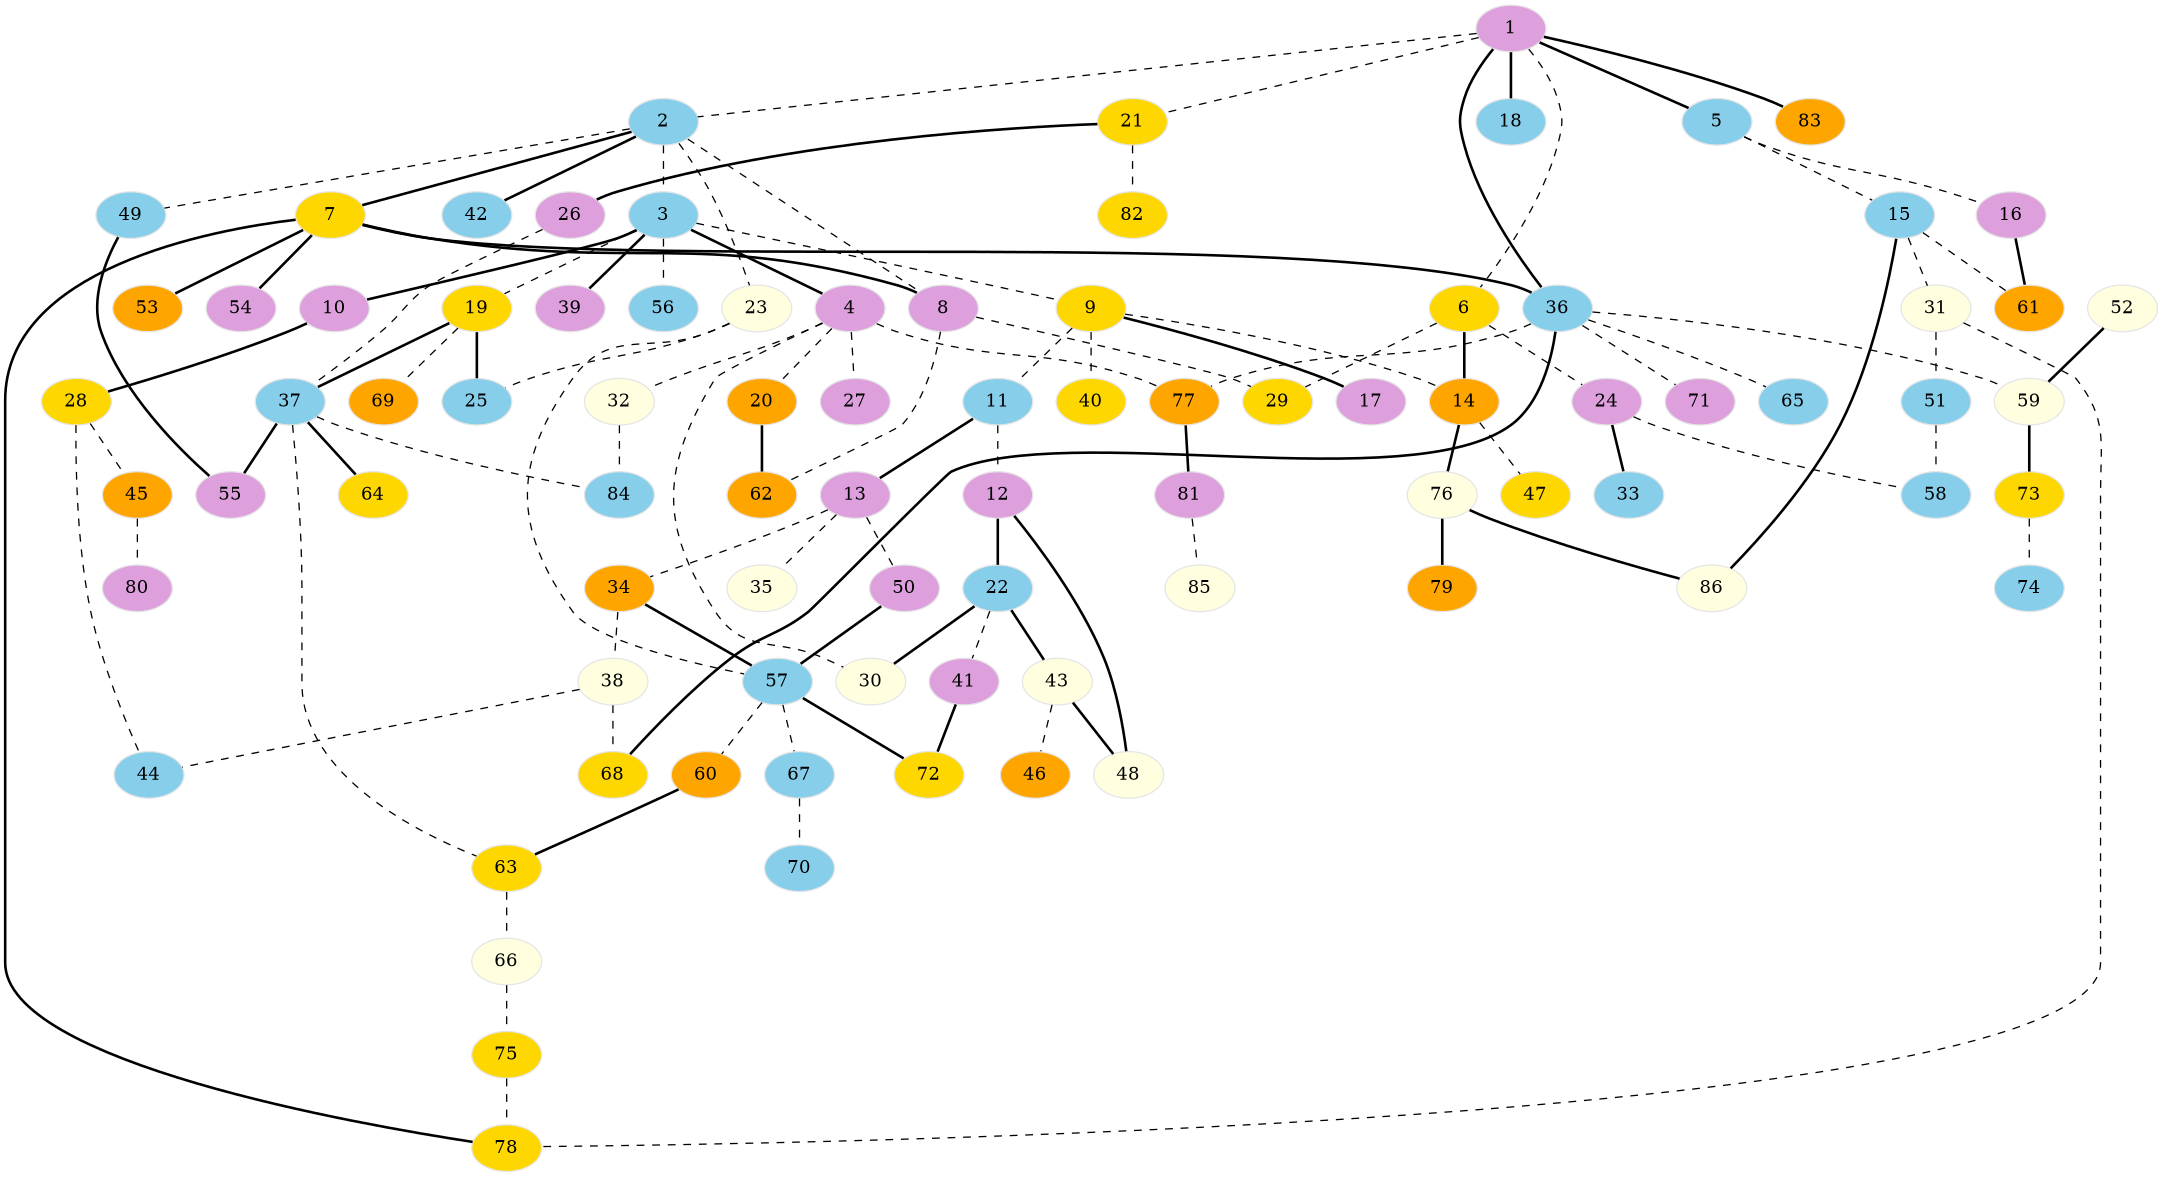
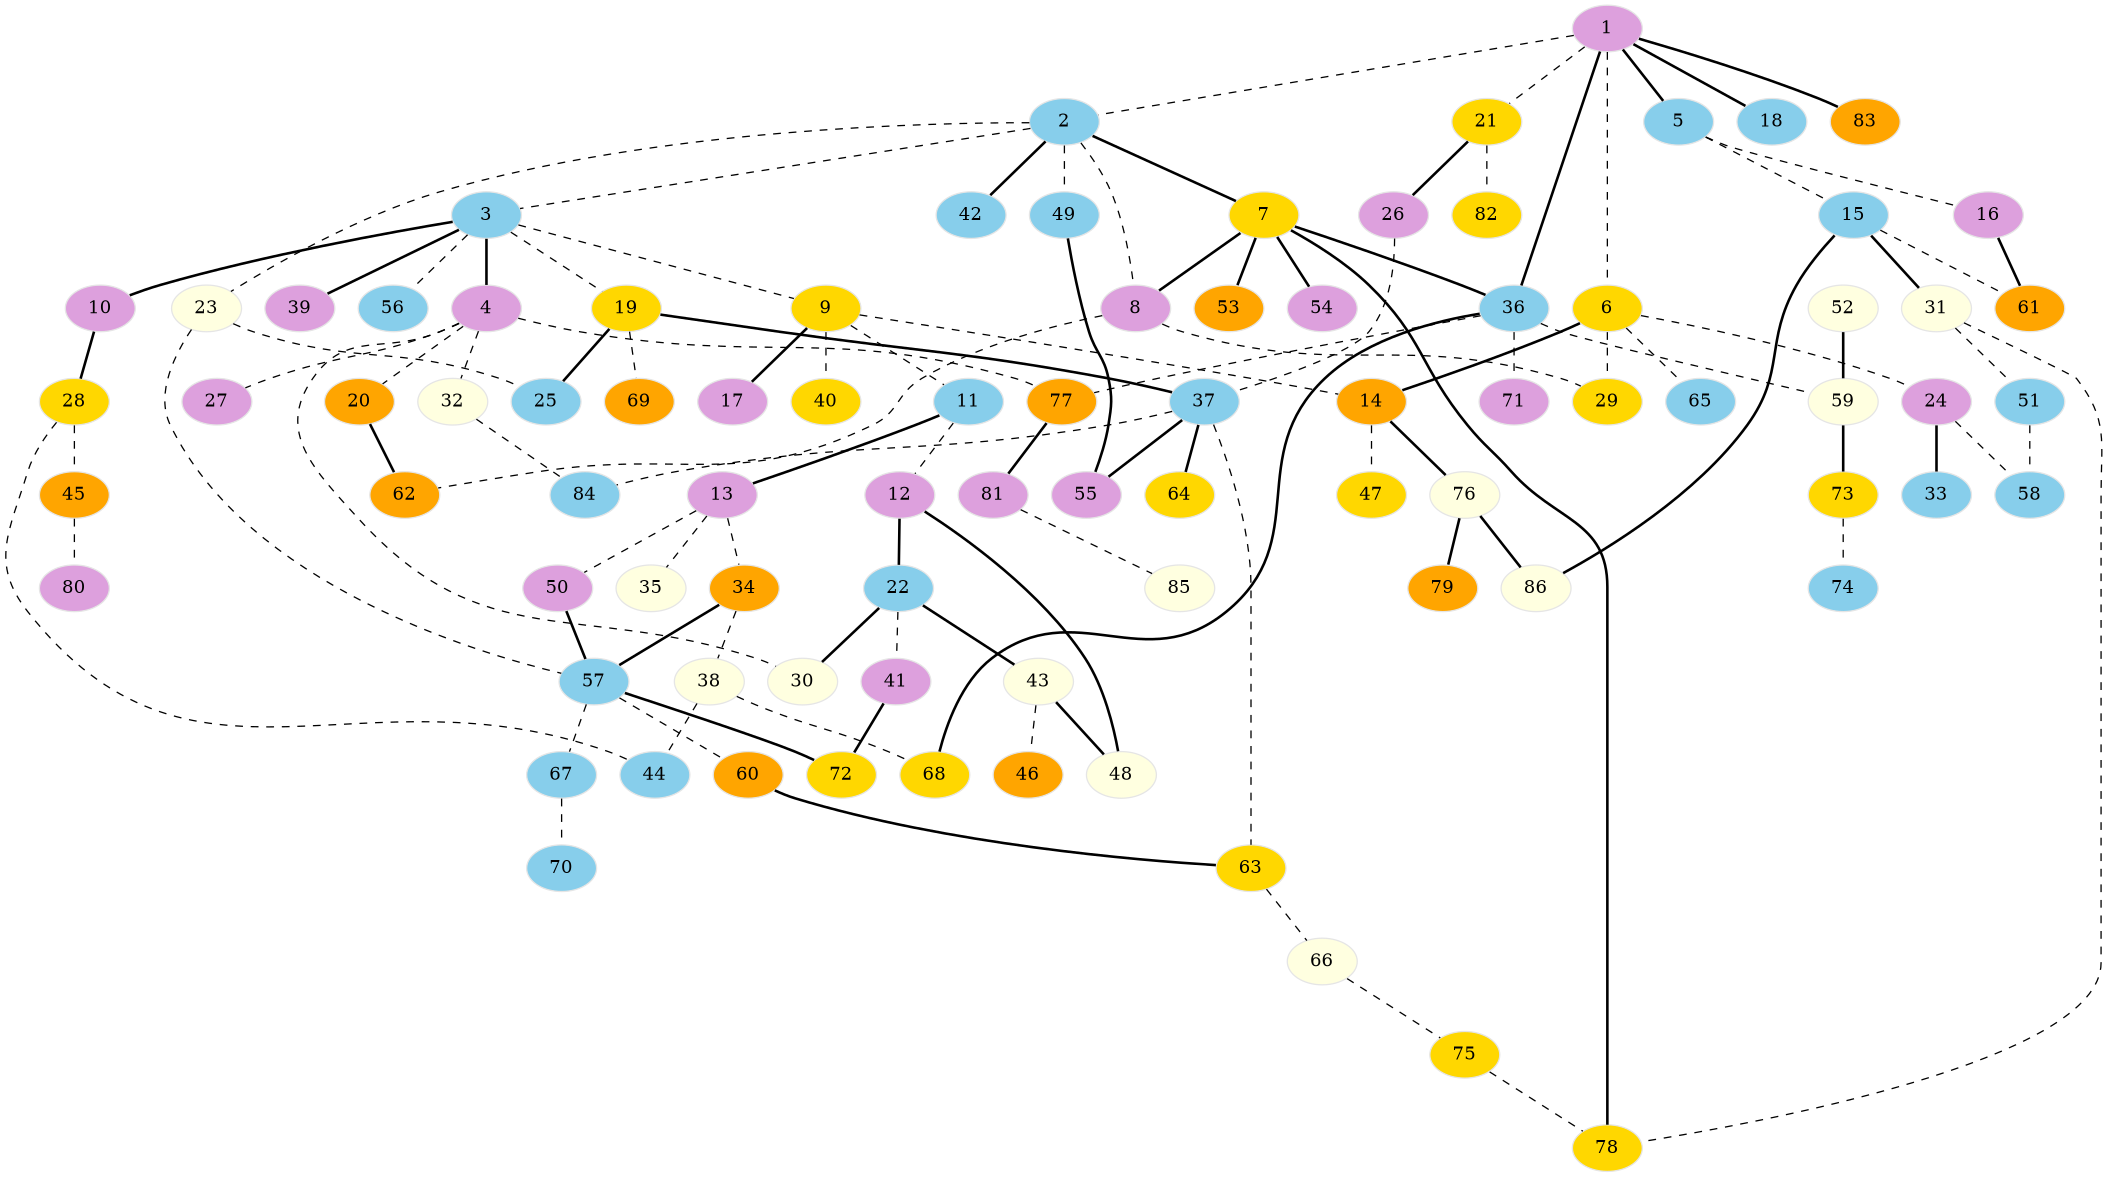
  graph {
    node [color=gray90 fillcolor=skyblue style=filled]
    edge [style=dashed]
    1 [fillcolor=plum]
    2
    5
    6 [fillcolor=gold]
    18
    21 [fillcolor=gold]
    36
    83 [fillcolor=orange]
    3
    7 [fillcolor=gold]
    8 [fillcolor=plum]
    23 [fillcolor=lightyellow]
    42
    49
    15
    16 [fillcolor=plum]
    14 [fillcolor=orange]
    24 [fillcolor=plum]
    29 [fillcolor=gold]
    26 [fillcolor=plum]
    82 [fillcolor=gold]
    77 [fillcolor=orange]
    65
    68 [fillcolor=gold]
    71 [fillcolor=plum]
    59 [fillcolor=lightyellow]
    4 [fillcolor=plum]
    9 [fillcolor=gold]
    10 [fillcolor=plum]
    19 [fillcolor=gold]
    39 [fillcolor=plum]
    56
    53 [fillcolor=orange]
    54 [fillcolor=plum]
    78 [fillcolor=gold]
    62 [fillcolor=orange]
    25
    57
    55 [fillcolor=plum]
    20 [fillcolor=orange]
    27 [fillcolor=plum]
    30 [fillcolor=lightyellow]
    32 [fillcolor=lightyellow]
    11
    17 [fillcolor=plum]
    40 [fillcolor=gold]
    28 [fillcolor=gold]
    37
    69 [fillcolor=orange]
    84
    81 [fillcolor=plum]
    31 [fillcolor=lightyellow]
    61 [fillcolor=orange]
    86 [fillcolor=lightyellow]
    47 [fillcolor=gold]
    76 [fillcolor=lightyellow]
    33
    58
    12 [fillcolor=plum]
    13 [fillcolor=plum]
    44
    45 [fillcolor=orange]
    22
    48 [fillcolor=lightyellow]
    34 [fillcolor=orange]
    35 [fillcolor=lightyellow]
    50 [fillcolor=plum]
    41 [fillcolor=plum]
    43 [fillcolor=lightyellow]
    38 [fillcolor=lightyellow]
    79 [fillcolor=orange]
    51
    63 [fillcolor=gold]
    64 [fillcolor=gold]
    72 [fillcolor=gold]
    46 [fillcolor=orange]
    60 [fillcolor=orange]
    67
    80 [fillcolor=plum]
    52 [fillcolor=lightyellow]
    66 [fillcolor=lightyellow]
    73 [fillcolor=gold]
    70
    74
    75 [fillcolor=gold]
    85 [fillcolor=lightyellow]
    1 -- 2
    1 -- 5 [style=bold]
    1 -- 6
    1 -- 18 [style=bold]
    1 -- 21
    1 -- 36 [style=bold]
    1 -- 83 [style=bold]
    2 -- 3
    2 -- 7 [style=bold]
    2 -- 8
    2 -- 23
    2 -- 42 [style=bold]
    2 -- 49
    5 -- 15
    5 -- 16
    6 -- 14 [style=bold]
    6 -- 24
    6 -- 29
    21 -- 26 [style=bold]
    21 -- 82
    36 -- 77
-   36 -- 65
+   6 -- 65
    36 -- 68 [style=bold]
    36 -- 71
    36 -- 59
    3 -- 4 [style=bold]
    3 -- 9
    3 -- 10 [style=bold]
    3 -- 19
    3 -- 39 [style=bold]
    3 -- 56
    7 -- 36 [style=bold]
    7 -- 8 [style=bold]
    7 -- 53 [style=bold]
    7 -- 54 [style=bold]
    7 -- 78 [style=bold]
    8 -- 29
    8 -- 62
    23 -- 25
    23 -- 57
    49 -- 55 [style=bold]
-   15 -- 31
+   15 -- 31 [style=bold]
    15 -- 61
    15 -- 86 [style=bold]
    16 -- 61 [style=bold]
    14 -- 47
    14 -- 76 [style=bold]
    24 -- 33 [style=bold]
    24 -- 58
    26 -- 37
    77 -- 81 [style=bold]
    59 -- 73 [style=bold]
    4 -- 77
    4 -- 20
    4 -- 27
    4 -- 30
    4 -- 32
    9 -- 14
    9 -- 11
    9 -- 17 [style=bold]
    9 -- 40
    10 -- 28 [style=bold]
    19 -- 25 [style=bold]
    19 -- 37 [style=bold]
    19 -- 69
    57 -- 72 [style=bold]
    57 -- 60
    57 -- 67
    20 -- 62 [style=bold]
    32 -- 84
    11 -- 12
    11 -- 13 [style=bold]
    28 -- 44
    28 -- 45
    37 -- 55 [style=bold]
    37 -- 84
    37 -- 63
    37 -- 64 [style=bold]
    81 -- 85
    31 -- 78
    31 -- 51
    76 -- 86 [style=bold]
    76 -- 79 [style=bold]
    12 -- 22 [style=bold]
    12 -- 48 [style=bold]
    13 -- 34
    13 -- 35
    13 -- 50
    45 -- 80
    22 -- 30 [style=bold]
    22 -- 41
    22 -- 43 [style=bold]
    34 -- 57 [style=bold]
    34 -- 38
    50 -- 57 [style=bold]
    41 -- 72 [style=bold]
    43 -- 48 [style=bold]
    43 -- 46
    38 -- 68
    38 -- 44
    51 -- 58
    63 -- 66
    60 -- 63 [style=bold]
    67 -- 70
    52 -- 59 [style=bold]
    66 -- 75
    73 -- 74
    75 -- 78
  }
